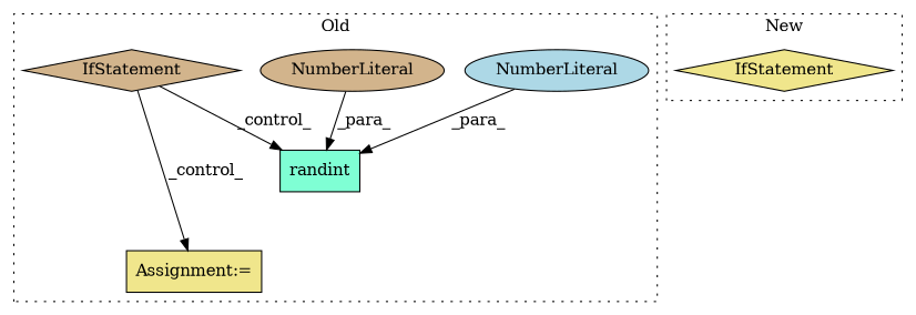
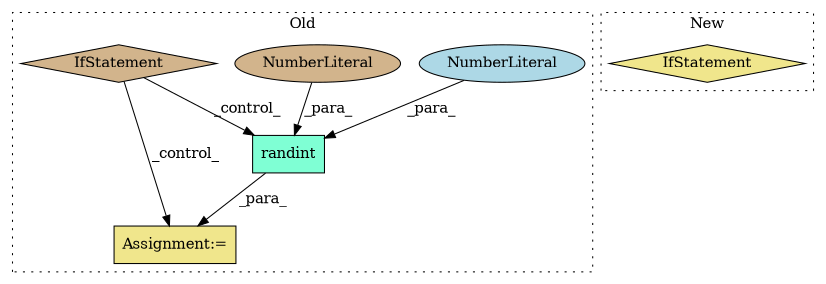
  digraph {
    node [a=34 l=1 shape=box style=filled fillcolor=tan]
    n1 [a=32 l="8,1" label=randint s="27028,27043" fillcolor=aquamarine]
    n2 [l=5 label=NumberLiteral s=27038 shape=ellipse fillcolor=lightblue]
    n3 [label=NumberLiteral s=27036 shape=ellipse]
    n4 [a=7 label="Assignment:=" s=27077 fillcolor=khaki]
    n5 [a=25 l="4,2" label=IfStatement s="26937,26959" shape=diamond]
    n6 [a=25 l="4,2" label=IfStatement s="26919,26960" shape=diamond fillcolor=khaki]
    subgraph cluster_1 {
      label=Old
      style=dotted
      n1
      n2
      n3
      n4
      n5
    }
    subgraph cluster_2 {
      label=New
      style=dotted
      n6
    }
+   n1 -> n4 [label=_para_]
    n2 -> n1 [label=_para_]
    n3 -> n1 [label=_para_]
    n5 -> n1 [label=_control_]
    n5 -> n4 [label=_control_]
  }
